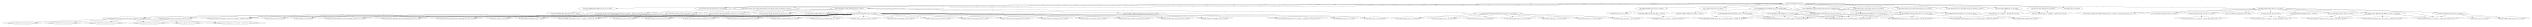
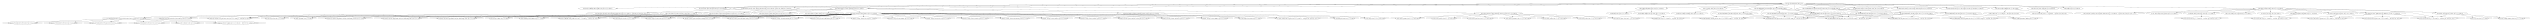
  digraph {
    fontname="IBM Plex Mono"
    node [fontname="IBM Plex Mono"]
    edge [fontname="IBM Plex Mono"]
    "com.tqz:businessServer:war:1.0.0"
    "org.apache.kafka:kafka_2.12:jar:1.1.1:compile"
    "org.apache.logging.log4j:log4j-core:jar:2.9.1:compile"
    "javax.servlet:javax.servlet-api:jar:3.0.1:provided"
    "org.elasticsearch.client:transport:jar:5.6.2:compile"
    "org.mongodb:mongodb-driver:jar:3.5.0:compile"
    "redis.clients:jedis:jar:2.9.0:compile"
    "org.springframework:spring-context-support:jar:4.3.6.RELEASE:compile"
    "org.springframework:spring-webmvc:jar:4.3.6.RELEASE:compile"
    "com.fasterxml.jackson.core:jackson-core:jar:2.8.6:compile"
    "com.fasterxml.jackson.core:jackson-annotations:jar:2.8.6:compile"
    "com.fasterxml.jackson.core:jackson-databind:jar:2.8.6:compile (scope not updated to compile)"
    "org.slf4j:slf4j-api:jar:1.7.22:compile (scope not updated to compile)"
    "org.slf4j:slf4j-log4j12:jar:1.7.22:compile"
    "log4j:log4j:jar:1.2.17:compile"
    "org.springframework:spring-web:jar:4.3.6.RELEASE:compile"
    "org.apache.kafka:kafka-clients:jar:1.1.1:compile"
    "(com.fasterxml.jackson.core:jackson-databind:jar:2.9.6:compile - omitted for conflict with 2.8.6)"
    "net.sf.jopt-simple:jopt-simple:jar:5.0.4:compile"
    "com.yammer.metrics:metrics-core:jar:2.2.0:compile"
    "org.scala-lang:scala-library:jar:2.12.4:compile"
    "org.scala-lang:scala-reflect:jar:2.12.4:compile"
    "com.typesafe.scala-logging:scala-logging_2.12:jar:3.8.0:compile"
    "(org.slf4j:slf4j-api:jar:1.7.25:compile - omitted for conflict with 1.7.22)"
    "com.101tec:zkclient:jar:0.10:compile"
    "org.apache.zookeeper:zookeeper:jar:3.4.10:compile"
-   "org.apache.logging.log4j:log4j-api:jar:2.9.1:compile"
    "org.elasticsearch:elasticsearch:jar:5.6.2:compile"
    "org.elasticsearch.plugin:transport-netty3-client:jar:5.6.2:compile"
    "org.elasticsearch.plugin:transport-netty4-client:jar:5.6.2:compile"
    "org.elasticsearch.plugin:reindex-client:jar:5.6.2:compile"
    "org.elasticsearch.plugin:lang-mustache-client:jar:5.6.2:compile"
    "org.elasticsearch.plugin:percolator-client:jar:5.6.2:compile"
    "org.elasticsearch.plugin:parent-join-client:jar:5.6.2:compile"
    "org.mongodb:bson:jar:3.5.0:compile"
    "org.mongodb:mongodb-driver-core:jar:3.5.0:compile"
    "org.apache.commons:commons-pool2:jar:2.4.2:compile"
    "org.springframework:spring-beans:jar:4.3.6.RELEASE:compile"
    "org.springframework:spring-context:jar:4.3.6.RELEASE:compile"
    "org.springframework:spring-core:jar:4.3.6.RELEASE:compile"
    "(org.springframework:spring-core:jar:4.3.6.RELEASE:compile - omitted for duplicate)"
    "(org.springframework:spring-beans:jar:4.3.6.RELEASE:compile - omitted for duplicate)"
    "org.springframework:spring-aop:jar:4.3.6.RELEASE:compile"
    "(org.springframework:spring-context:jar:4.3.6.RELEASE:compile - omitted for duplicate)"
    "org.springframework:spring-expression:jar:4.3.6.RELEASE:compile"
    "(com.fasterxml.jackson.core:jackson-core:jar:2.8.6:compile - omitted for duplicate)"
    "(com.fasterxml.jackson.core:jackson-annotations:jar:2.8.0:compile - omitted for conflict with 2.8.6)"
    "org.slf4j:jcl-over-slf4j:jar:1.7.22:compile"
    "(org.slf4j:slf4j-api:jar:1.7.22:compile - omitted for duplicate)"
    "(log4j:log4j:jar:1.2.17:compile - omitted for duplicate)"
    "org.lz4:lz4-java:jar:1.4.1:compile"
    "org.xerial.snappy:snappy-java:jar:1.1.7.1:compile"
    "(org.slf4j:slf4j-api:jar:1.7.2:compile - omitted for conflict with 1.7.22)"
    "(org.scala-lang:scala-library:jar:2.12.4:compile - omitted for duplicate)"
    "(org.scala-lang:scala-reflect:jar:2.12.4:compile - omitted for duplicate)"
    "(org.slf4j:slf4j-api:jar:1.6.1:compile - omitted for conflict with 1.7.22)"
    "org.apache.lucene:lucene-core:jar:6.6.1:compile"
    "org.apache.lucene:lucene-analyzers-common:jar:6.6.1:compile"
    "org.apache.lucene:lucene-backward-codecs:jar:6.6.1:compile"
    "org.apache.lucene:lucene-grouping:jar:6.6.1:compile"
    "org.apache.lucene:lucene-highlighter:jar:6.6.1:compile"
    "org.apache.lucene:lucene-join:jar:6.6.1:compile"
    "org.apache.lucene:lucene-memory:jar:6.6.1:compile"
    "org.apache.lucene:lucene-misc:jar:6.6.1:compile"
    "org.apache.lucene:lucene-queries:jar:6.6.1:compile"
    "org.apache.lucene:lucene-queryparser:jar:6.6.1:compile"
    "org.apache.lucene:lucene-sandbox:jar:6.6.1:compile"
    "org.apache.lucene:lucene-spatial:jar:6.6.1:compile"
    "org.apache.lucene:lucene-spatial-extras:jar:6.6.1:compile"
    "org.apache.lucene:lucene-spatial3d:jar:6.6.1:compile"
    "org.apache.lucene:lucene-suggest:jar:6.6.1:compile"
+   "org.elasticsearch:securesm:jar:1.1:compile"
    "(net.sf.jopt-simple:jopt-simple:jar:5.0.2:compile - omitted for conflict with 5.0.4)"
    "com.carrotsearch:hppc:jar:0.7.1:compile"
    "joda-time:joda-time:jar:2.9.5:compile"
    "org.yaml:snakeyaml:jar:1.15:compile"
    "com.fasterxml.jackson.dataformat:jackson-dataformat-smile:jar:2.8.6:compile"
    "com.fasterxml.jackson.dataformat:jackson-dataformat-yaml:jar:2.8.6:compile"
    "com.fasterxml.jackson.dataformat:jackson-dataformat-cbor:jar:2.8.6:compile"
    "com.tdunning:t-digest:jar:3.0:compile"
    "org.hdrhistogram:HdrHistogram:jar:2.1.9:compile"
    "(org.apache.logging.log4j:log4j-api:jar:2.9.1:compile - omitted for duplicate)"
    "org.elasticsearch:jna:jar:4.4.0-1:compile"
    "io.netty:netty:jar:3.10.6.Final:compile"
    "io.netty:netty-buffer:jar:4.1.13.Final:compile"
    "io.netty:netty-codec:jar:4.1.13.Final:compile"
    "io.netty:netty-codec-http:jar:4.1.13.Final:compile"
    "io.netty:netty-common:jar:4.1.13.Final:compile"
    "io.netty:netty-handler:jar:4.1.13.Final:compile"
    "io.netty:netty-resolver:jar:4.1.13.Final:compile"
    "io.netty:netty-transport:jar:4.1.13.Final:compile"
    "org.elasticsearch.client:elasticsearch-rest-client:jar:5.6.2:compile"
    "com.github.spullara.mustache.java:compiler:jar:0.9.3:compile"
    "(org.mongodb:bson:jar:3.5.0:compile - omitted for duplicate)"
    "(org.springframework:spring-aop:jar:4.3.6.RELEASE:compile - omitted for duplicate)"
    "(org.springframework:spring-expression:jar:4.3.6.RELEASE:compile - omitted for duplicate)"
    "commons-logging:commons-logging:jar:1.2:compile"
    "org.apache.httpcomponents:httpclient:jar:4.5.2:compile"
    "org.apache.httpcomponents:httpcore:jar:4.4.5:compile"
    "org.apache.httpcomponents:httpasyncclient:jar:4.1.2:compile"
    "org.apache.httpcomponents:httpcore-nio:jar:4.4.5:compile"
    "commons-codec:commons-codec:jar:1.10:compile"
    "(commons-logging:commons-logging:jar:1.1.3:compile - omitted for conflict with 1.2)"
    "com.tqz:businessServer:war:1.0.0" -> "org.apache.kafka:kafka_2.12:jar:1.1.1:compile"
    "com.tqz:businessServer:war:1.0.0" -> "org.apache.logging.log4j:log4j-core:jar:2.9.1:compile"
    "com.tqz:businessServer:war:1.0.0" -> "javax.servlet:javax.servlet-api:jar:3.0.1:provided"
    "com.tqz:businessServer:war:1.0.0" -> "org.elasticsearch.client:transport:jar:5.6.2:compile"
    "com.tqz:businessServer:war:1.0.0" -> "org.mongodb:mongodb-driver:jar:3.5.0:compile"
    "com.tqz:businessServer:war:1.0.0" -> "redis.clients:jedis:jar:2.9.0:compile"
    "com.tqz:businessServer:war:1.0.0" -> "org.springframework:spring-context-support:jar:4.3.6.RELEASE:compile"
    "com.tqz:businessServer:war:1.0.0" -> "org.springframework:spring-webmvc:jar:4.3.6.RELEASE:compile"
    "com.tqz:businessServer:war:1.0.0" -> "com.fasterxml.jackson.core:jackson-core:jar:2.8.6:compile"
    "com.tqz:businessServer:war:1.0.0" -> "com.fasterxml.jackson.core:jackson-annotations:jar:2.8.6:compile"
    "com.tqz:businessServer:war:1.0.0" -> "com.fasterxml.jackson.core:jackson-databind:jar:2.8.6:compile (scope not updated to compile)"
    "com.tqz:businessServer:war:1.0.0" -> "org.slf4j:slf4j-api:jar:1.7.22:compile (scope not updated to compile)"
    "com.tqz:businessServer:war:1.0.0" -> "org.slf4j:slf4j-log4j12:jar:1.7.22:compile"
    "com.tqz:businessServer:war:1.0.0" -> "log4j:log4j:jar:1.2.17:compile"
    "com.tqz:businessServer:war:1.0.0" -> "org.springframework:spring-web:jar:4.3.6.RELEASE:compile"
    "org.apache.kafka:kafka_2.12:jar:1.1.1:compile" -> "org.apache.kafka:kafka-clients:jar:1.1.1:compile"
    "org.apache.kafka:kafka_2.12:jar:1.1.1:compile" -> "(com.fasterxml.jackson.core:jackson-databind:jar:2.9.6:compile - omitted for conflict with 2.8.6)"
    "org.apache.kafka:kafka_2.12:jar:1.1.1:compile" -> "net.sf.jopt-simple:jopt-simple:jar:5.0.4:compile"
    "org.apache.kafka:kafka_2.12:jar:1.1.1:compile" -> "com.yammer.metrics:metrics-core:jar:2.2.0:compile"
    "org.apache.kafka:kafka_2.12:jar:1.1.1:compile" -> "org.scala-lang:scala-library:jar:2.12.4:compile"
    "org.apache.kafka:kafka_2.12:jar:1.1.1:compile" -> "org.scala-lang:scala-reflect:jar:2.12.4:compile"
    "org.apache.kafka:kafka_2.12:jar:1.1.1:compile" -> "com.typesafe.scala-logging:scala-logging_2.12:jar:3.8.0:compile"
    "org.apache.kafka:kafka_2.12:jar:1.1.1:compile" -> "(org.slf4j:slf4j-api:jar:1.7.25:compile - omitted for conflict with 1.7.22)"
    "org.apache.kafka:kafka_2.12:jar:1.1.1:compile" -> "com.101tec:zkclient:jar:0.10:compile"
    "org.apache.kafka:kafka_2.12:jar:1.1.1:compile" -> "org.apache.zookeeper:zookeeper:jar:3.4.10:compile"
-   "org.apache.logging.log4j:log4j-core:jar:2.9.1:compile" -> "org.apache.logging.log4j:log4j-api:jar:2.9.1:compile"
    "org.elasticsearch.client:transport:jar:5.6.2:compile" -> "org.elasticsearch:elasticsearch:jar:5.6.2:compile"
    "org.elasticsearch.client:transport:jar:5.6.2:compile" -> "org.elasticsearch.plugin:transport-netty3-client:jar:5.6.2:compile"
    "org.elasticsearch.client:transport:jar:5.6.2:compile" -> "org.elasticsearch.plugin:transport-netty4-client:jar:5.6.2:compile"
    "org.elasticsearch.client:transport:jar:5.6.2:compile" -> "org.elasticsearch.plugin:reindex-client:jar:5.6.2:compile"
    "org.elasticsearch.client:transport:jar:5.6.2:compile" -> "org.elasticsearch.plugin:lang-mustache-client:jar:5.6.2:compile"
    "org.elasticsearch.client:transport:jar:5.6.2:compile" -> "org.elasticsearch.plugin:percolator-client:jar:5.6.2:compile"
    "org.elasticsearch.client:transport:jar:5.6.2:compile" -> "org.elasticsearch.plugin:parent-join-client:jar:5.6.2:compile"
    "org.mongodb:mongodb-driver:jar:3.5.0:compile" -> "org.mongodb:bson:jar:3.5.0:compile"
    "org.mongodb:mongodb-driver:jar:3.5.0:compile" -> "org.mongodb:mongodb-driver-core:jar:3.5.0:compile"
    "redis.clients:jedis:jar:2.9.0:compile" -> "org.apache.commons:commons-pool2:jar:2.4.2:compile"
    "org.springframework:spring-context-support:jar:4.3.6.RELEASE:compile" -> "org.springframework:spring-beans:jar:4.3.6.RELEASE:compile"
    "org.springframework:spring-context-support:jar:4.3.6.RELEASE:compile" -> "org.springframework:spring-context:jar:4.3.6.RELEASE:compile"
    "org.springframework:spring-context-support:jar:4.3.6.RELEASE:compile" -> "org.springframework:spring-core:jar:4.3.6.RELEASE:compile"
    "org.springframework:spring-webmvc:jar:4.3.6.RELEASE:compile" -> "org.springframework:spring-web:jar:4.3.6.RELEASE:compile"
    "org.springframework:spring-webmvc:jar:4.3.6.RELEASE:compile" -> "(org.springframework:spring-core:jar:4.3.6.RELEASE:compile - omitted for duplicate)"
    "org.springframework:spring-webmvc:jar:4.3.6.RELEASE:compile" -> "(org.springframework:spring-beans:jar:4.3.6.RELEASE:compile - omitted for duplicate)"
    "org.springframework:spring-webmvc:jar:4.3.6.RELEASE:compile" -> "org.springframework:spring-aop:jar:4.3.6.RELEASE:compile"
    "org.springframework:spring-webmvc:jar:4.3.6.RELEASE:compile" -> "(org.springframework:spring-context:jar:4.3.6.RELEASE:compile - omitted for duplicate)"
    "org.springframework:spring-webmvc:jar:4.3.6.RELEASE:compile" -> "org.springframework:spring-expression:jar:4.3.6.RELEASE:compile"
    "com.fasterxml.jackson.core:jackson-databind:jar:2.8.6:compile (scope not updated to compile)" -> "(com.fasterxml.jackson.core:jackson-core:jar:2.8.6:compile - omitted for duplicate)"
    "com.fasterxml.jackson.core:jackson-databind:jar:2.8.6:compile (scope not updated to compile)" -> "(com.fasterxml.jackson.core:jackson-annotations:jar:2.8.0:compile - omitted for conflict with 2.8.6)"
    "org.slf4j:slf4j-log4j12:jar:1.7.22:compile" -> "(org.slf4j:slf4j-api:jar:1.7.22:compile - omitted for duplicate)"
    "org.slf4j:slf4j-log4j12:jar:1.7.22:compile" -> "(log4j:log4j:jar:1.2.17:compile - omitted for duplicate)"
    "org.springframework:spring-web:jar:4.3.6.RELEASE:compile" -> "(org.springframework:spring-core:jar:4.3.6.RELEASE:compile - omitted for duplicate)"
    "org.springframework:spring-web:jar:4.3.6.RELEASE:compile" -> "(org.springframework:spring-beans:jar:4.3.6.RELEASE:compile - omitted for duplicate)"
    "org.springframework:spring-web:jar:4.3.6.RELEASE:compile" -> "(org.springframework:spring-context:jar:4.3.6.RELEASE:compile - omitted for duplicate)"
    "org.springframework:spring-web:jar:4.3.6.RELEASE:compile" -> "(org.springframework:spring-aop:jar:4.3.6.RELEASE:compile - omitted for duplicate)"
    "org.apache.kafka:kafka-clients:jar:1.1.1:compile" -> "(org.slf4j:slf4j-api:jar:1.7.25:compile - omitted for conflict with 1.7.22)"
    "org.apache.kafka:kafka-clients:jar:1.1.1:compile" -> "org.lz4:lz4-java:jar:1.4.1:compile"
    "org.apache.kafka:kafka-clients:jar:1.1.1:compile" -> "org.xerial.snappy:snappy-java:jar:1.1.7.1:compile"
    "com.yammer.metrics:metrics-core:jar:2.2.0:compile" -> "(org.slf4j:slf4j-api:jar:1.7.2:compile - omitted for conflict with 1.7.22)"
    "org.scala-lang:scala-reflect:jar:2.12.4:compile" -> "(org.scala-lang:scala-library:jar:2.12.4:compile - omitted for duplicate)"
    "com.typesafe.scala-logging:scala-logging_2.12:jar:3.8.0:compile" -> "(org.slf4j:slf4j-api:jar:1.7.25:compile - omitted for conflict with 1.7.22)"
    "com.typesafe.scala-logging:scala-logging_2.12:jar:3.8.0:compile" -> "(org.scala-lang:scala-library:jar:2.12.4:compile - omitted for duplicate)"
    "com.typesafe.scala-logging:scala-logging_2.12:jar:3.8.0:compile" -> "(org.scala-lang:scala-reflect:jar:2.12.4:compile - omitted for duplicate)"
    "com.101tec:zkclient:jar:0.10:compile" -> "(org.slf4j:slf4j-api:jar:1.6.1:compile - omitted for conflict with 1.7.22)"
    "org.apache.zookeeper:zookeeper:jar:3.4.10:compile" -> "(org.slf4j:slf4j-api:jar:1.6.1:compile - omitted for conflict with 1.7.22)"
    "org.elasticsearch:elasticsearch:jar:5.6.2:compile" -> "(com.fasterxml.jackson.core:jackson-core:jar:2.8.6:compile - omitted for duplicate)"
    "org.elasticsearch:elasticsearch:jar:5.6.2:compile" -> "org.apache.lucene:lucene-core:jar:6.6.1:compile"
    "org.elasticsearch:elasticsearch:jar:5.6.2:compile" -> "org.apache.lucene:lucene-analyzers-common:jar:6.6.1:compile"
    "org.elasticsearch:elasticsearch:jar:5.6.2:compile" -> "org.apache.lucene:lucene-backward-codecs:jar:6.6.1:compile"
    "org.elasticsearch:elasticsearch:jar:5.6.2:compile" -> "org.apache.lucene:lucene-grouping:jar:6.6.1:compile"
    "org.elasticsearch:elasticsearch:jar:5.6.2:compile" -> "org.apache.lucene:lucene-highlighter:jar:6.6.1:compile"
    "org.elasticsearch:elasticsearch:jar:5.6.2:compile" -> "org.apache.lucene:lucene-join:jar:6.6.1:compile"
    "org.elasticsearch:elasticsearch:jar:5.6.2:compile" -> "org.apache.lucene:lucene-memory:jar:6.6.1:compile"
    "org.elasticsearch:elasticsearch:jar:5.6.2:compile" -> "org.apache.lucene:lucene-misc:jar:6.6.1:compile"
    "org.elasticsearch:elasticsearch:jar:5.6.2:compile" -> "org.apache.lucene:lucene-queries:jar:6.6.1:compile"
    "org.elasticsearch:elasticsearch:jar:5.6.2:compile" -> "org.apache.lucene:lucene-queryparser:jar:6.6.1:compile"
    "org.elasticsearch:elasticsearch:jar:5.6.2:compile" -> "org.apache.lucene:lucene-sandbox:jar:6.6.1:compile"
    "org.elasticsearch:elasticsearch:jar:5.6.2:compile" -> "org.apache.lucene:lucene-spatial:jar:6.6.1:compile"
    "org.elasticsearch:elasticsearch:jar:5.6.2:compile" -> "org.apache.lucene:lucene-spatial-extras:jar:6.6.1:compile"
    "org.elasticsearch:elasticsearch:jar:5.6.2:compile" -> "org.apache.lucene:lucene-spatial3d:jar:6.6.1:compile"
    "org.elasticsearch:elasticsearch:jar:5.6.2:compile" -> "org.apache.lucene:lucene-suggest:jar:6.6.1:compile"
+   "org.elasticsearch:elasticsearch:jar:5.6.2:compile" -> "org.elasticsearch:securesm:jar:1.1:compile"
    "org.elasticsearch:elasticsearch:jar:5.6.2:compile" -> "(net.sf.jopt-simple:jopt-simple:jar:5.0.2:compile - omitted for conflict with 5.0.4)"
    "org.elasticsearch:elasticsearch:jar:5.6.2:compile" -> "com.carrotsearch:hppc:jar:0.7.1:compile"
    "org.elasticsearch:elasticsearch:jar:5.6.2:compile" -> "joda-time:joda-time:jar:2.9.5:compile"
    "org.elasticsearch:elasticsearch:jar:5.6.2:compile" -> "org.yaml:snakeyaml:jar:1.15:compile"
    "org.elasticsearch:elasticsearch:jar:5.6.2:compile" -> "com.fasterxml.jackson.dataformat:jackson-dataformat-smile:jar:2.8.6:compile"
    "org.elasticsearch:elasticsearch:jar:5.6.2:compile" -> "com.fasterxml.jackson.dataformat:jackson-dataformat-yaml:jar:2.8.6:compile"
    "org.elasticsearch:elasticsearch:jar:5.6.2:compile" -> "com.fasterxml.jackson.dataformat:jackson-dataformat-cbor:jar:2.8.6:compile"
    "org.elasticsearch:elasticsearch:jar:5.6.2:compile" -> "com.tdunning:t-digest:jar:3.0:compile"
    "org.elasticsearch:elasticsearch:jar:5.6.2:compile" -> "org.hdrhistogram:HdrHistogram:jar:2.1.9:compile"
    "org.elasticsearch:elasticsearch:jar:5.6.2:compile" -> "(org.apache.logging.log4j:log4j-api:jar:2.9.1:compile - omitted for duplicate)"
    "org.elasticsearch:elasticsearch:jar:5.6.2:compile" -> "org.elasticsearch:jna:jar:4.4.0-1:compile"
    "org.elasticsearch.plugin:transport-netty3-client:jar:5.6.2:compile" -> "io.netty:netty:jar:3.10.6.Final:compile"
    "org.elasticsearch.plugin:transport-netty4-client:jar:5.6.2:compile" -> "io.netty:netty-buffer:jar:4.1.13.Final:compile"
    "org.elasticsearch.plugin:transport-netty4-client:jar:5.6.2:compile" -> "io.netty:netty-codec:jar:4.1.13.Final:compile"
    "org.elasticsearch.plugin:transport-netty4-client:jar:5.6.2:compile" -> "io.netty:netty-codec-http:jar:4.1.13.Final:compile"
    "org.elasticsearch.plugin:transport-netty4-client:jar:5.6.2:compile" -> "io.netty:netty-common:jar:4.1.13.Final:compile"
    "org.elasticsearch.plugin:transport-netty4-client:jar:5.6.2:compile" -> "io.netty:netty-handler:jar:4.1.13.Final:compile"
    "org.elasticsearch.plugin:transport-netty4-client:jar:5.6.2:compile" -> "io.netty:netty-resolver:jar:4.1.13.Final:compile"
    "org.elasticsearch.plugin:transport-netty4-client:jar:5.6.2:compile" -> "io.netty:netty-transport:jar:4.1.13.Final:compile"
    "org.elasticsearch.plugin:reindex-client:jar:5.6.2:compile" -> "org.elasticsearch.client:elasticsearch-rest-client:jar:5.6.2:compile"
    "org.elasticsearch.plugin:lang-mustache-client:jar:5.6.2:compile" -> "com.github.spullara.mustache.java:compiler:jar:0.9.3:compile"
    "org.mongodb:mongodb-driver-core:jar:3.5.0:compile" -> "(org.mongodb:bson:jar:3.5.0:compile - omitted for duplicate)"
    "org.springframework:spring-beans:jar:4.3.6.RELEASE:compile" -> "(org.springframework:spring-core:jar:4.3.6.RELEASE:compile - omitted for duplicate)"
    "org.springframework:spring-context:jar:4.3.6.RELEASE:compile" -> "(org.springframework:spring-core:jar:4.3.6.RELEASE:compile - omitted for duplicate)"
    "org.springframework:spring-context:jar:4.3.6.RELEASE:compile" -> "(org.springframework:spring-beans:jar:4.3.6.RELEASE:compile - omitted for duplicate)"
    "org.springframework:spring-context:jar:4.3.6.RELEASE:compile" -> "(org.springframework:spring-aop:jar:4.3.6.RELEASE:compile - omitted for duplicate)"
    "org.springframework:spring-context:jar:4.3.6.RELEASE:compile" -> "(org.springframework:spring-expression:jar:4.3.6.RELEASE:compile - omitted for duplicate)"
    "org.springframework:spring-core:jar:4.3.6.RELEASE:compile" -> "commons-logging:commons-logging:jar:1.2:compile"
    "org.springframework:spring-aop:jar:4.3.6.RELEASE:compile" -> "(org.springframework:spring-core:jar:4.3.6.RELEASE:compile - omitted for duplicate)"
    "org.springframework:spring-aop:jar:4.3.6.RELEASE:compile" -> "(org.springframework:spring-beans:jar:4.3.6.RELEASE:compile - omitted for duplicate)"
    "org.springframework:spring-expression:jar:4.3.6.RELEASE:compile" -> "(org.springframework:spring-core:jar:4.3.6.RELEASE:compile - omitted for duplicate)"
    "org.slf4j:jcl-over-slf4j:jar:1.7.22:compile" -> "(org.slf4j:slf4j-api:jar:1.7.22:compile - omitted for duplicate)"
    "org.elasticsearch.client:elasticsearch-rest-client:jar:5.6.2:compile" -> "org.apache.httpcomponents:httpclient:jar:4.5.2:compile"
    "org.elasticsearch.client:elasticsearch-rest-client:jar:5.6.2:compile" -> "org.apache.httpcomponents:httpcore:jar:4.4.5:compile"
    "org.elasticsearch.client:elasticsearch-rest-client:jar:5.6.2:compile" -> "org.apache.httpcomponents:httpasyncclient:jar:4.1.2:compile"
    "org.elasticsearch.client:elasticsearch-rest-client:jar:5.6.2:compile" -> "org.apache.httpcomponents:httpcore-nio:jar:4.4.5:compile"
    "org.elasticsearch.client:elasticsearch-rest-client:jar:5.6.2:compile" -> "commons-codec:commons-codec:jar:1.10:compile"
    "org.elasticsearch.client:elasticsearch-rest-client:jar:5.6.2:compile" -> "(commons-logging:commons-logging:jar:1.1.3:compile - omitted for conflict with 1.2)"
  }
